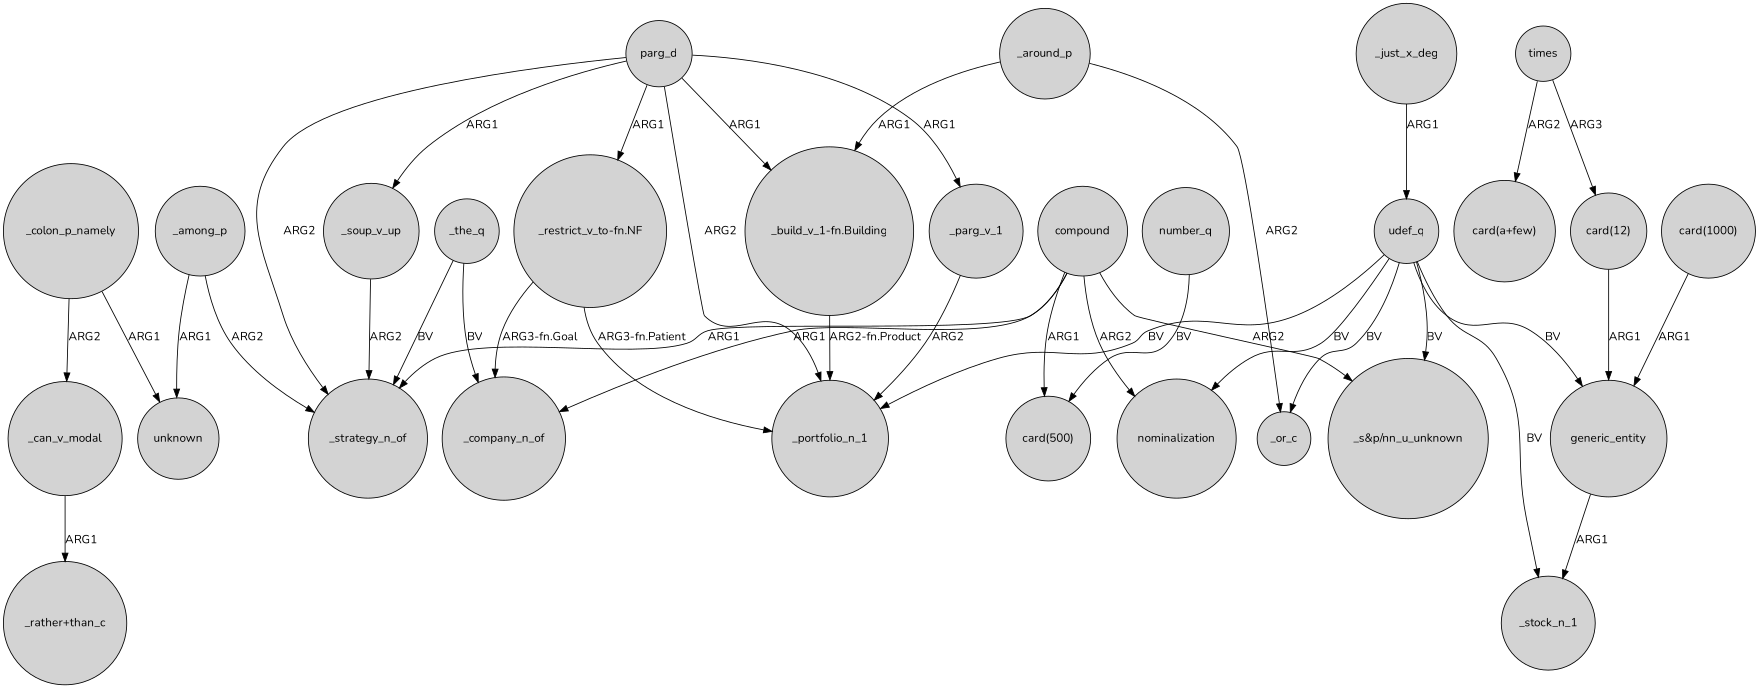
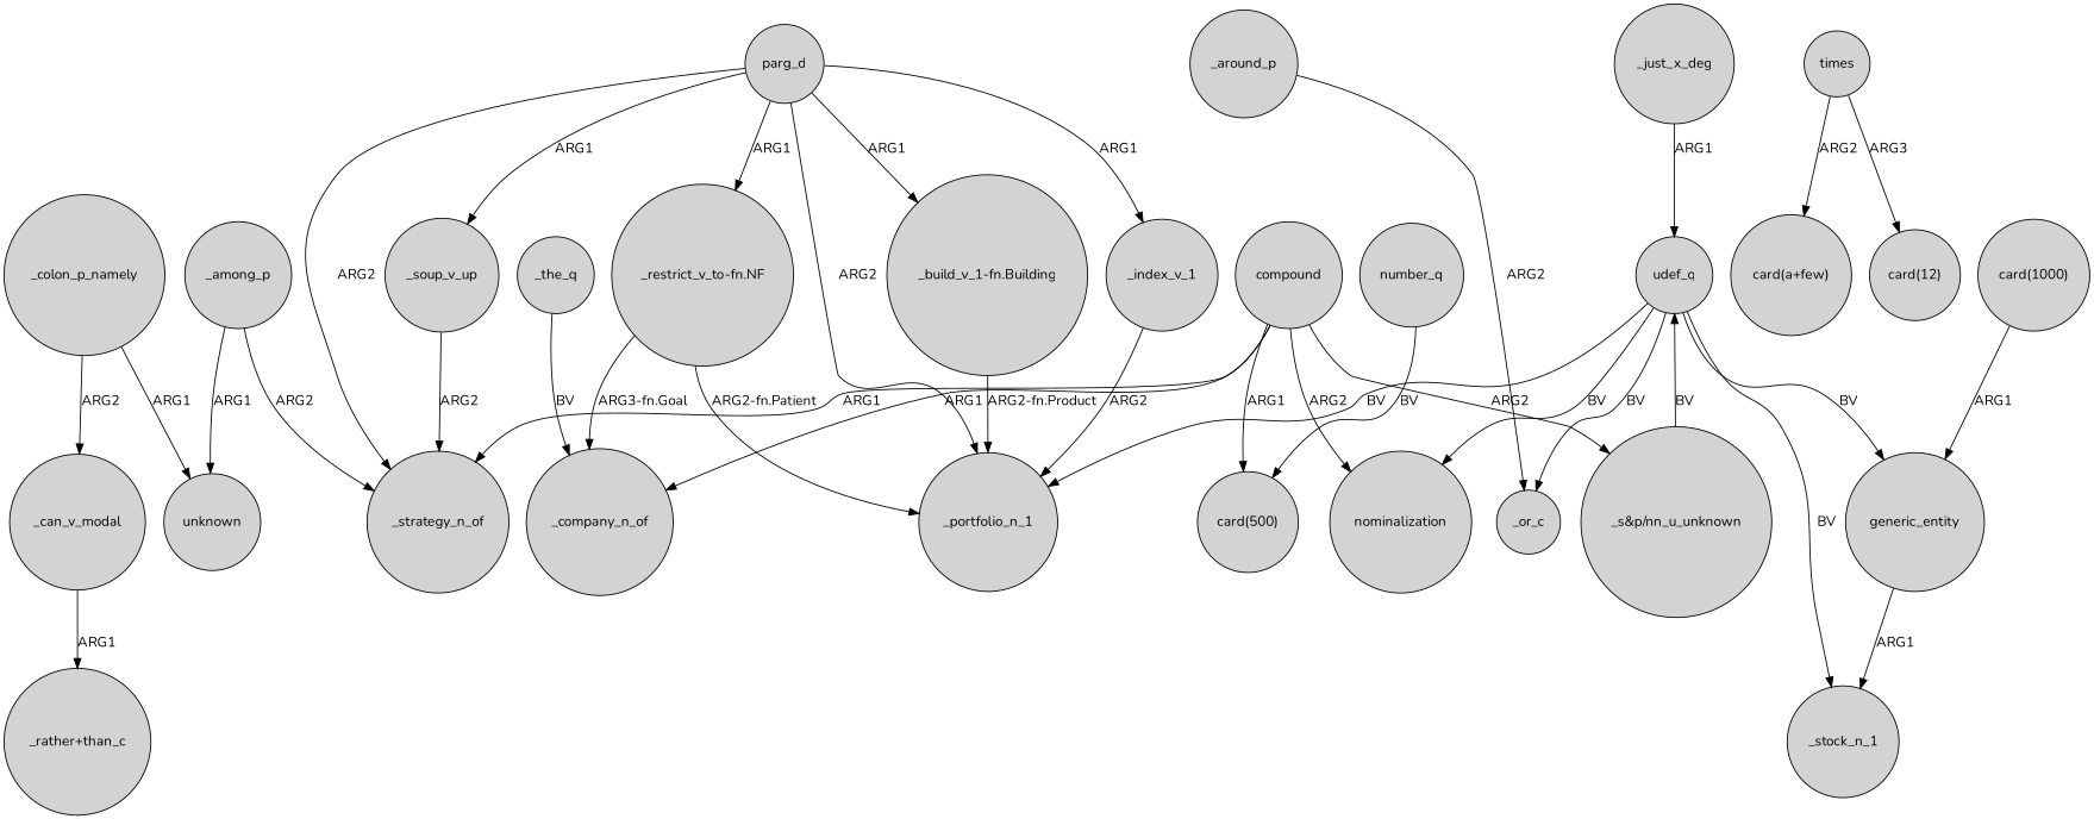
  digraph {
    fontname=Nunito
    node [fontname=Nunito shape=circle style=filled]
    edge [fontname=Nunito]
    _colon_p_namely
    _can_v_modal
    unknown
    "_rather+than_c"
    _just_x_deg
    udef_q
    generic_entity
    "_s&p/nn_u_unknown"
    _portfolio_n_1
    nominalization
    _or_c
    _stock_n_1
    _soup_v_up
    _strategy_n_of
    parg_d
    "_restrict_v_to-fn.NF"
-   _index_v_1 [label=_parg_v_1]
+   _index_v_1
    "_build_v_1-fn.Building"
    _company_n_of
    _among_p
    compound
    "card(500)"
    _the_q
    "card(1000)"
    number_q
    _around_p
    "card(12)"
    times
    "card(a+few)"
    _colon_p_namely -> _can_v_modal [label=ARG2]
    _colon_p_namely -> unknown [label=ARG1]
    _can_v_modal -> "_rather+than_c" [label=ARG1]
    _just_x_deg -> udef_q [label=ARG1]
    udef_q -> generic_entity [label=BV]
-   udef_q -> "_s&p/nn_u_unknown" [label=BV]
+   "_s&p/nn_u_unknown" -> udef_q [label=BV]
    udef_q -> _portfolio_n_1 [label=BV]
    udef_q -> nominalization [label=BV]
    udef_q -> _or_c [label=BV]
    udef_q -> _stock_n_1 [label=BV]
    generic_entity -> _stock_n_1 [label=ARG1]
    _soup_v_up -> _strategy_n_of [label=ARG2]
    parg_d -> _portfolio_n_1 [label=ARG2]
    parg_d -> _soup_v_up [label=ARG1]
    parg_d -> _strategy_n_of [label=ARG2]
    parg_d -> "_restrict_v_to-fn.NF" [label=ARG1]
    parg_d -> _index_v_1 [label=ARG1]
    parg_d -> "_build_v_1-fn.Building" [label=ARG1]
-   "_restrict_v_to-fn.NF" -> _portfolio_n_1 [label="ARG3-fn.Patient"]
+   "_restrict_v_to-fn.NF" -> _portfolio_n_1 [label="ARG2-fn.Patient"]
    "_restrict_v_to-fn.NF" -> _company_n_of [label="ARG3-fn.Goal"]
    _index_v_1 -> _portfolio_n_1 [label=ARG2]
    "_build_v_1-fn.Building" -> _portfolio_n_1 [label="ARG2-fn.Product"]
    _among_p -> unknown [label=ARG1]
    _among_p -> _strategy_n_of [label=ARG2]
    compound -> "_s&p/nn_u_unknown" [label=ARG2]
    compound -> nominalization [label=ARG2]
    compound -> _strategy_n_of [label=ARG1]
    compound -> _company_n_of [label=ARG1]
    compound -> "card(500)" [label=ARG1]
-   _the_q -> _strategy_n_of [label=BV]
    _the_q -> _company_n_of [label=BV]
    "card(1000)" -> generic_entity [label=ARG1]
    number_q -> "card(500)" [label=BV]
    _around_p -> _or_c [label=ARG2]
-   _around_p -> "_build_v_1-fn.Building" [label=ARG1]
-   "card(12)" -> generic_entity [label=ARG1]
    times -> "card(12)" [label=ARG3]
    times -> "card(a+few)" [label=ARG2]
  }
